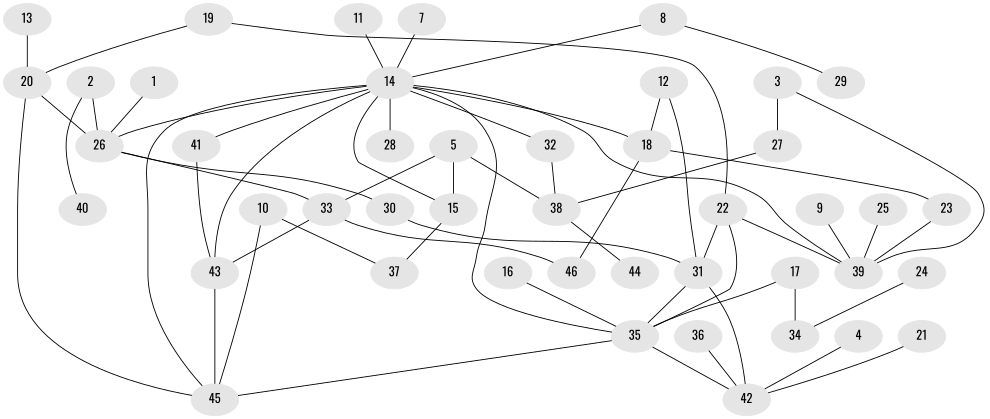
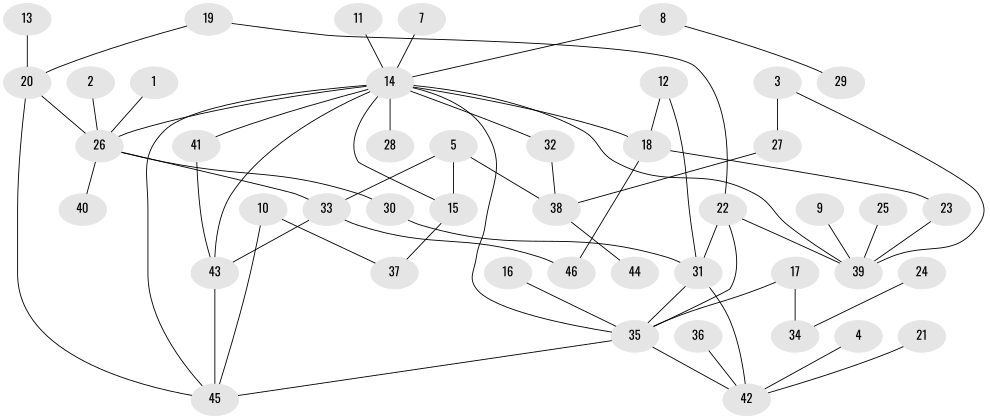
  graph {
    fontname=Oswald
    node [color=gray90 fontname=Oswald style=filled]
    edge [fontname=Oswald weight=1.0]
    1
    26
    33
    30
    2
    40
    3
    27
    39
    38
    4
    42
    5
    15
    37
    43
    46
    44
    14
    45
    18
    28
    32
    35
    41
    7
    8
    29
    9
    10
    11
    12
    31
    23
    13
    20
    16
    17
    34
    19
    22
    21
    24
    25
    36
    1 -- 26
    26 -- 33
    26 -- 30
    33 -- 43
    33 -- 46
    30 -- 31
    2 -- 26
-   2 -- 40
+   26 -- 40
    3 -- 27
    3 -- 39
    27 -- 38
    38 -- 44
    4 -- 42
    5 -- 33
    5 -- 38
    5 -- 15
    15 -- 37
    43 -- 45
    14 -- 26
    14 -- 39
    14 -- 15
    14 -- 43
    14 -- 45
    14 -- 18
    14 -- 28
    14 -- 32
    14 -- 35
    14 -- 41
    18 -- 46
    18 -- 23
    32 -- 38
    35 -- 42
    35 -- 45
    41 -- 43
    7 -- 14
    8 -- 14
    8 -- 29
    9 -- 39
    10 -- 37
    10 -- 45
    11 -- 14
    12 -- 18
    12 -- 31
    31 -- 42
    31 -- 35
    23 -- 39
    13 -- 20
    20 -- 26
    20 -- 45
    16 -- 35
    17 -- 35
    17 -- 34
    19 -- 20
    19 -- 22
    22 -- 39
    22 -- 35
    22 -- 31
    21 -- 42
    24 -- 34
    25 -- 39
    36 -- 42
  }
